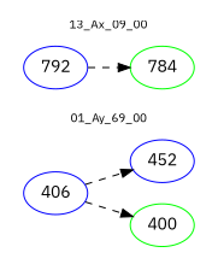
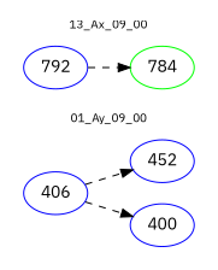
  digraph {
    fontname="IBM Plex Sans"
    rankdir=LR
    node [color=blue fontname="IBM Plex Sans"]
    edge [color=black fontname="IBM Plex Sans" style=dashed]
    n1 [label=406]
-   n2 [color=green label=400]
+   n2 [label=400]
    n3 [label=452]
    n4 [label=792]
    n5 [color=green label=784]
    subgraph cluster_1 {
      color=white
      fontsize=10
-     label="01_Ay_69_00"
+     label="01_Ay_09_00"
      n1
      n2
      n3
    }
    subgraph cluster_2 {
      color=white
      fontsize=10
      label="13_Ax_09_00"
      n4
      n5
    }
    n1 -> n2
    n1 -> n3
    n4 -> n5
  }
